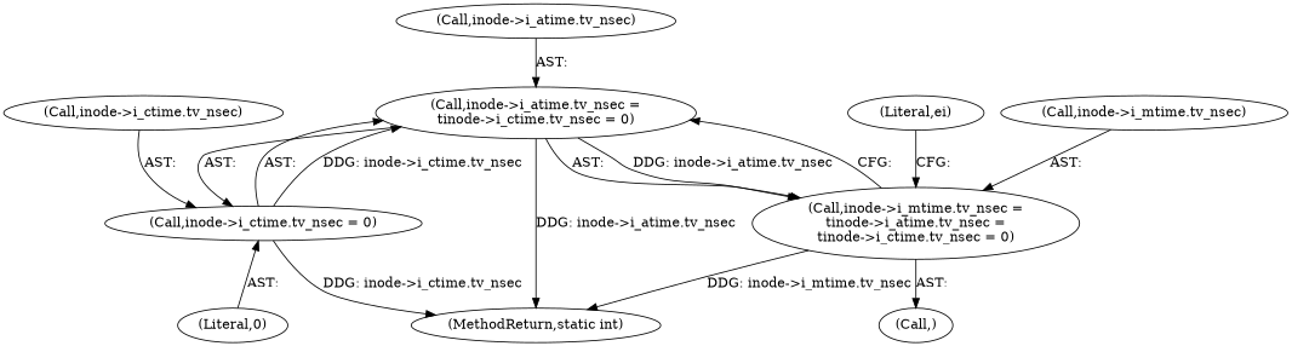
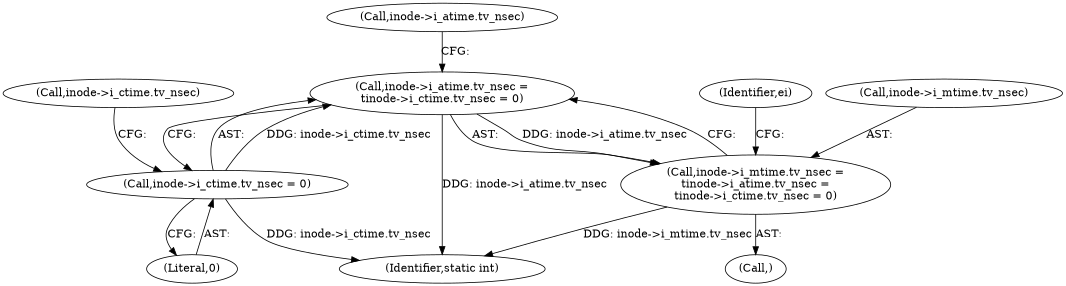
  digraph {
    n1 [label="(Call,inode->i_atime.tv_nsec =\n\tinode->i_ctime.tv_nsec = 0)"]
    n2 [label="(Call,inode->i_ctime.tv_nsec = 0)"]
    n3 [label="(Call,inode->i_mtime.tv_nsec =\n\tinode->i_atime.tv_nsec =\n\tinode->i_ctime.tv_nsec = 0)"]
-   n4 [label="(MethodReturn,static int)"]
+   n4 [label="(Identifier,static int)"]
    n5 [label="(Literal,0)"]
    n6 [label="(Call,)"]
    n7 [label="(Call,inode->i_ctime.tv_nsec)"]
-   n8 [label="(Literal,ei)"]
+   n8 [label="(Identifier,ei)"]
    n9 [label="(Call,inode->i_mtime.tv_nsec)"]
    n10 [label="(Call,inode->i_atime.tv_nsec)"]
-   n1 -> n2 [label="AST: "]
+   n1 -> n2 [label="CFG: "]
    n1 -> n3 [label="AST: "]
    n1 -> n3 [label="DDG: inode->i_atime.tv_nsec"]
    n1 -> n4 [label="DDG: inode->i_atime.tv_nsec"]
    n2 -> n1 [label="AST: "]
    n2 -> n1 [label="DDG: inode->i_ctime.tv_nsec"]
    n2 -> n4 [label="DDG: inode->i_ctime.tv_nsec"]
+   n2 -> n5 [label="CFG: "]
    n3 -> n1 [label="CFG: "]
    n3 -> n4 [label="DDG: inode->i_mtime.tv_nsec"]
    n3 -> n6 [label="AST: "]
    n5 -> n2 [label="AST: "]
-   n7 -> n2 [label="AST: "]
+   n7 -> n2 [label="CFG: "]
    n8 -> n3 [label="CFG: "]
    n9 -> n3 [label="AST: "]
-   n10 -> n1 [label="AST: "]
+   n10 -> n1 [label="CFG: "]
  }
